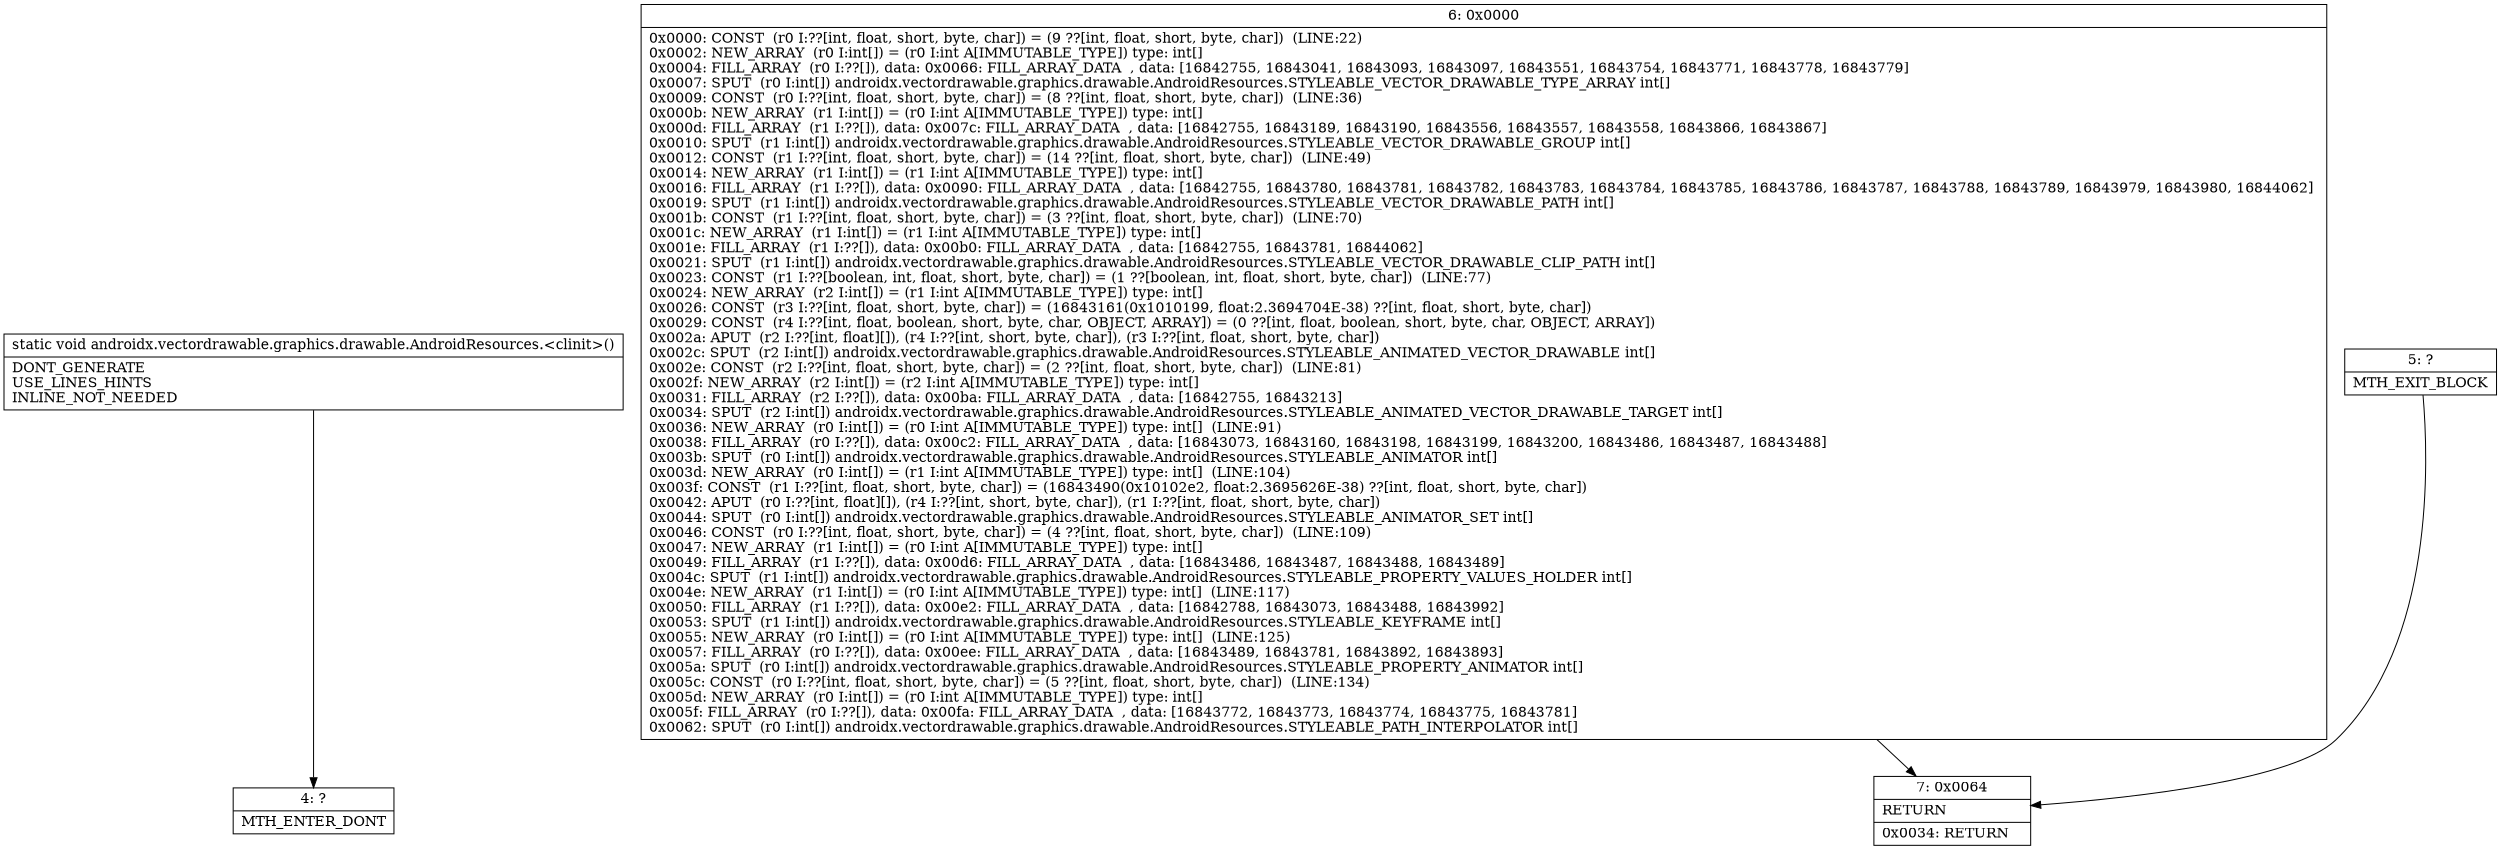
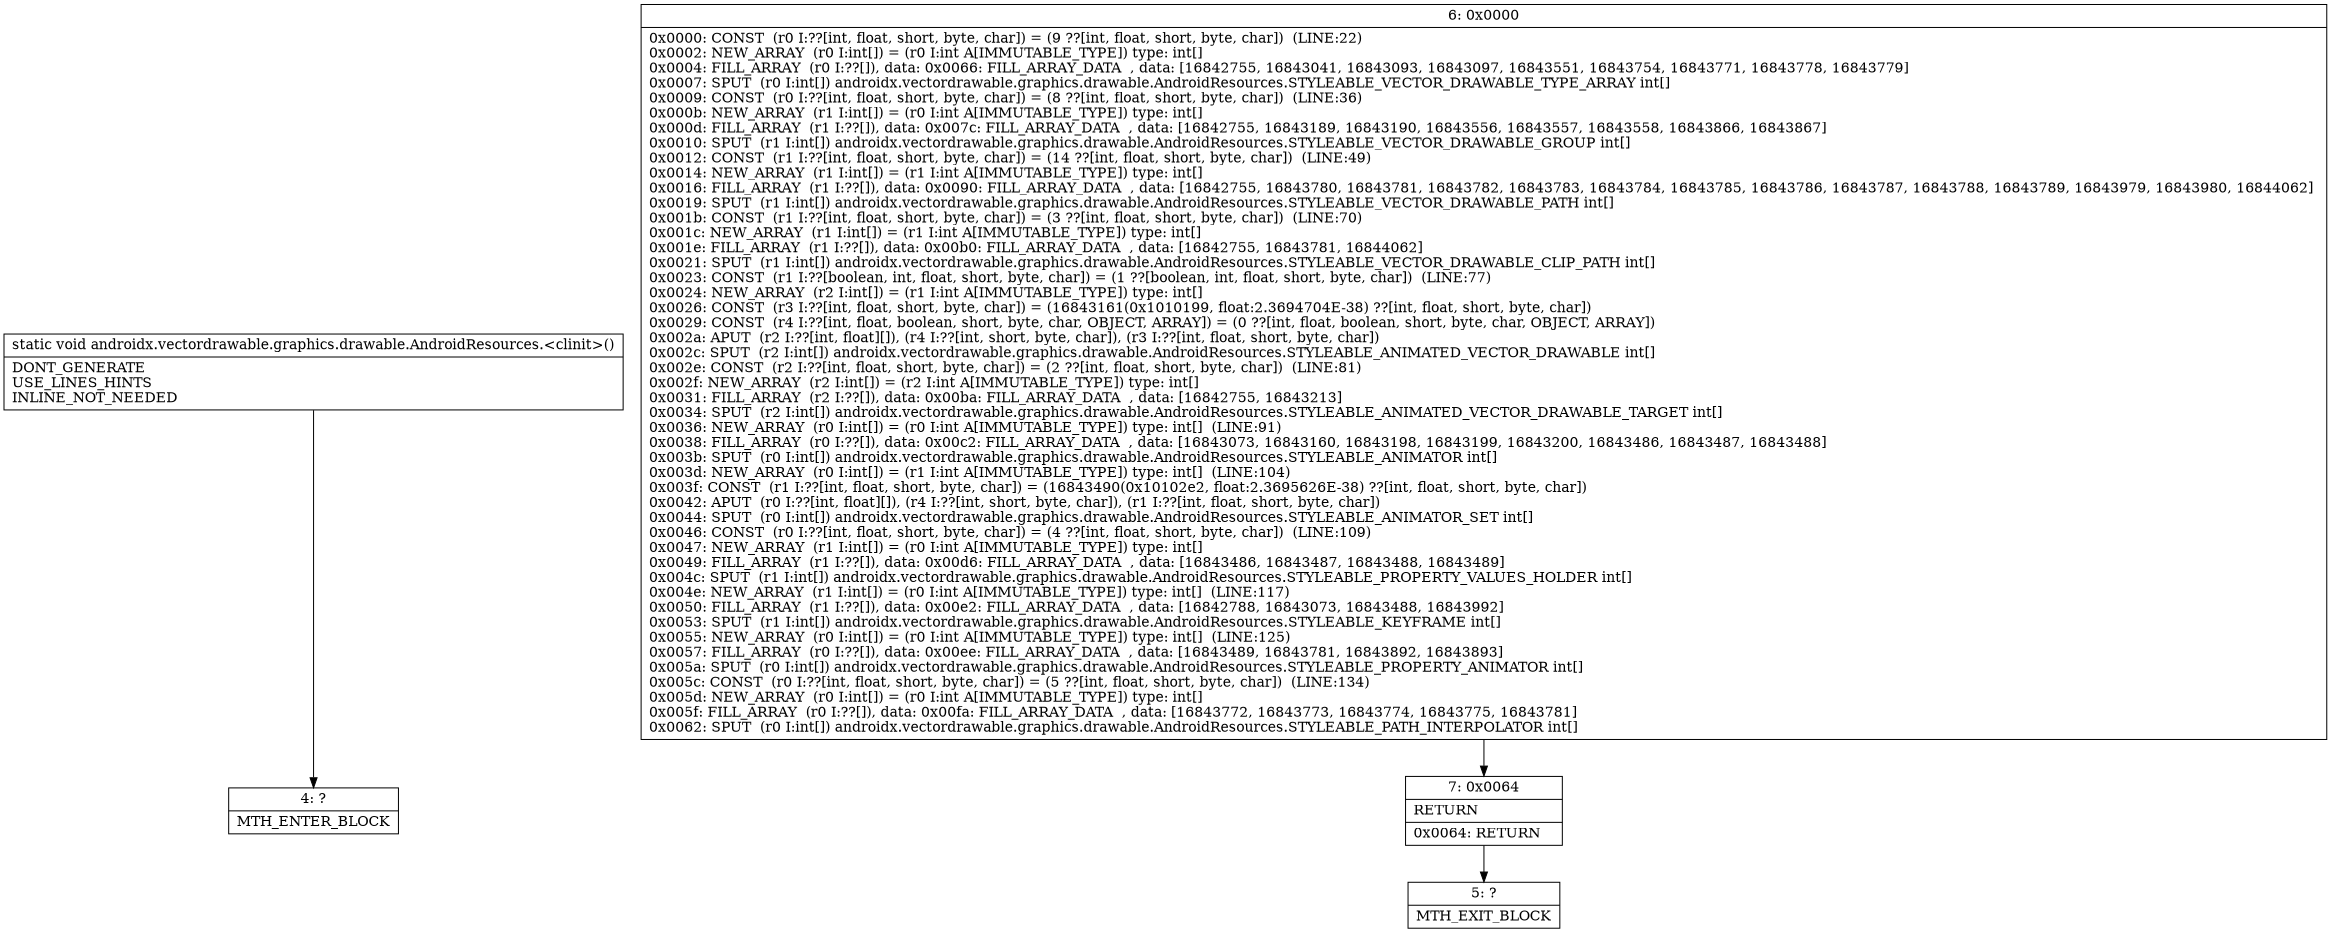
  digraph {
    node [shape=record]
-   n1 [label="{4\:\ ?|MTH_ENTER_DONT\l}"]
+   n1 [label="{4\:\ ?|MTH_ENTER_BLOCK\l}"]
    n2 [label="{6\:\ 0x0000|0x0000: CONST  (r0 I:??[int, float, short, byte, char]) = (9 ??[int, float, short, byte, char])  (LINE:22)\l0x0002: NEW_ARRAY  (r0 I:int[]) = (r0 I:int A[IMMUTABLE_TYPE]) type: int[] \l0x0004: FILL_ARRAY  (r0 I:??[]), data: 0x0066: FILL_ARRAY_DATA  , data: [16842755, 16843041, 16843093, 16843097, 16843551, 16843754, 16843771, 16843778, 16843779] \l0x0007: SPUT  (r0 I:int[]) androidx.vectordrawable.graphics.drawable.AndroidResources.STYLEABLE_VECTOR_DRAWABLE_TYPE_ARRAY int[] \l0x0009: CONST  (r0 I:??[int, float, short, byte, char]) = (8 ??[int, float, short, byte, char])  (LINE:36)\l0x000b: NEW_ARRAY  (r1 I:int[]) = (r0 I:int A[IMMUTABLE_TYPE]) type: int[] \l0x000d: FILL_ARRAY  (r1 I:??[]), data: 0x007c: FILL_ARRAY_DATA  , data: [16842755, 16843189, 16843190, 16843556, 16843557, 16843558, 16843866, 16843867] \l0x0010: SPUT  (r1 I:int[]) androidx.vectordrawable.graphics.drawable.AndroidResources.STYLEABLE_VECTOR_DRAWABLE_GROUP int[] \l0x0012: CONST  (r1 I:??[int, float, short, byte, char]) = (14 ??[int, float, short, byte, char])  (LINE:49)\l0x0014: NEW_ARRAY  (r1 I:int[]) = (r1 I:int A[IMMUTABLE_TYPE]) type: int[] \l0x0016: FILL_ARRAY  (r1 I:??[]), data: 0x0090: FILL_ARRAY_DATA  , data: [16842755, 16843780, 16843781, 16843782, 16843783, 16843784, 16843785, 16843786, 16843787, 16843788, 16843789, 16843979, 16843980, 16844062] \l0x0019: SPUT  (r1 I:int[]) androidx.vectordrawable.graphics.drawable.AndroidResources.STYLEABLE_VECTOR_DRAWABLE_PATH int[] \l0x001b: CONST  (r1 I:??[int, float, short, byte, char]) = (3 ??[int, float, short, byte, char])  (LINE:70)\l0x001c: NEW_ARRAY  (r1 I:int[]) = (r1 I:int A[IMMUTABLE_TYPE]) type: int[] \l0x001e: FILL_ARRAY  (r1 I:??[]), data: 0x00b0: FILL_ARRAY_DATA  , data: [16842755, 16843781, 16844062] \l0x0021: SPUT  (r1 I:int[]) androidx.vectordrawable.graphics.drawable.AndroidResources.STYLEABLE_VECTOR_DRAWABLE_CLIP_PATH int[] \l0x0023: CONST  (r1 I:??[boolean, int, float, short, byte, char]) = (1 ??[boolean, int, float, short, byte, char])  (LINE:77)\l0x0024: NEW_ARRAY  (r2 I:int[]) = (r1 I:int A[IMMUTABLE_TYPE]) type: int[] \l0x0026: CONST  (r3 I:??[int, float, short, byte, char]) = (16843161(0x1010199, float:2.3694704E\-38) ??[int, float, short, byte, char]) \l0x0029: CONST  (r4 I:??[int, float, boolean, short, byte, char, OBJECT, ARRAY]) = (0 ??[int, float, boolean, short, byte, char, OBJECT, ARRAY]) \l0x002a: APUT  (r2 I:??[int, float][]), (r4 I:??[int, short, byte, char]), (r3 I:??[int, float, short, byte, char]) \l0x002c: SPUT  (r2 I:int[]) androidx.vectordrawable.graphics.drawable.AndroidResources.STYLEABLE_ANIMATED_VECTOR_DRAWABLE int[] \l0x002e: CONST  (r2 I:??[int, float, short, byte, char]) = (2 ??[int, float, short, byte, char])  (LINE:81)\l0x002f: NEW_ARRAY  (r2 I:int[]) = (r2 I:int A[IMMUTABLE_TYPE]) type: int[] \l0x0031: FILL_ARRAY  (r2 I:??[]), data: 0x00ba: FILL_ARRAY_DATA  , data: [16842755, 16843213] \l0x0034: SPUT  (r2 I:int[]) androidx.vectordrawable.graphics.drawable.AndroidResources.STYLEABLE_ANIMATED_VECTOR_DRAWABLE_TARGET int[] \l0x0036: NEW_ARRAY  (r0 I:int[]) = (r0 I:int A[IMMUTABLE_TYPE]) type: int[]  (LINE:91)\l0x0038: FILL_ARRAY  (r0 I:??[]), data: 0x00c2: FILL_ARRAY_DATA  , data: [16843073, 16843160, 16843198, 16843199, 16843200, 16843486, 16843487, 16843488] \l0x003b: SPUT  (r0 I:int[]) androidx.vectordrawable.graphics.drawable.AndroidResources.STYLEABLE_ANIMATOR int[] \l0x003d: NEW_ARRAY  (r0 I:int[]) = (r1 I:int A[IMMUTABLE_TYPE]) type: int[]  (LINE:104)\l0x003f: CONST  (r1 I:??[int, float, short, byte, char]) = (16843490(0x10102e2, float:2.3695626E\-38) ??[int, float, short, byte, char]) \l0x0042: APUT  (r0 I:??[int, float][]), (r4 I:??[int, short, byte, char]), (r1 I:??[int, float, short, byte, char]) \l0x0044: SPUT  (r0 I:int[]) androidx.vectordrawable.graphics.drawable.AndroidResources.STYLEABLE_ANIMATOR_SET int[] \l0x0046: CONST  (r0 I:??[int, float, short, byte, char]) = (4 ??[int, float, short, byte, char])  (LINE:109)\l0x0047: NEW_ARRAY  (r1 I:int[]) = (r0 I:int A[IMMUTABLE_TYPE]) type: int[] \l0x0049: FILL_ARRAY  (r1 I:??[]), data: 0x00d6: FILL_ARRAY_DATA  , data: [16843486, 16843487, 16843488, 16843489] \l0x004c: SPUT  (r1 I:int[]) androidx.vectordrawable.graphics.drawable.AndroidResources.STYLEABLE_PROPERTY_VALUES_HOLDER int[] \l0x004e: NEW_ARRAY  (r1 I:int[]) = (r0 I:int A[IMMUTABLE_TYPE]) type: int[]  (LINE:117)\l0x0050: FILL_ARRAY  (r1 I:??[]), data: 0x00e2: FILL_ARRAY_DATA  , data: [16842788, 16843073, 16843488, 16843992] \l0x0053: SPUT  (r1 I:int[]) androidx.vectordrawable.graphics.drawable.AndroidResources.STYLEABLE_KEYFRAME int[] \l0x0055: NEW_ARRAY  (r0 I:int[]) = (r0 I:int A[IMMUTABLE_TYPE]) type: int[]  (LINE:125)\l0x0057: FILL_ARRAY  (r0 I:??[]), data: 0x00ee: FILL_ARRAY_DATA  , data: [16843489, 16843781, 16843892, 16843893] \l0x005a: SPUT  (r0 I:int[]) androidx.vectordrawable.graphics.drawable.AndroidResources.STYLEABLE_PROPERTY_ANIMATOR int[] \l0x005c: CONST  (r0 I:??[int, float, short, byte, char]) = (5 ??[int, float, short, byte, char])  (LINE:134)\l0x005d: NEW_ARRAY  (r0 I:int[]) = (r0 I:int A[IMMUTABLE_TYPE]) type: int[] \l0x005f: FILL_ARRAY  (r0 I:??[]), data: 0x00fa: FILL_ARRAY_DATA  , data: [16843772, 16843773, 16843774, 16843775, 16843781] \l0x0062: SPUT  (r0 I:int[]) androidx.vectordrawable.graphics.drawable.AndroidResources.STYLEABLE_PATH_INTERPOLATOR int[] \l}"]
-   n3 [label="{7\:\ 0x0064|RETURN\l|0x0034: RETURN   \l}"]
+   n3 [label="{7\:\ 0x0064|RETURN\l|0x0064: RETURN   \l}"]
    n4 [label="{5\:\ ?|MTH_EXIT_BLOCK\l}"]
    n5 [label="{static void androidx.vectordrawable.graphics.drawable.AndroidResources.\<clinit\>()  | DONT_GENERATE\lUSE_LINES_HINTS\lINLINE_NOT_NEEDED\l}"]
    n2 -> n3
-   n4 -> n3
+   n3 -> n4
    n5 -> n1
  }
